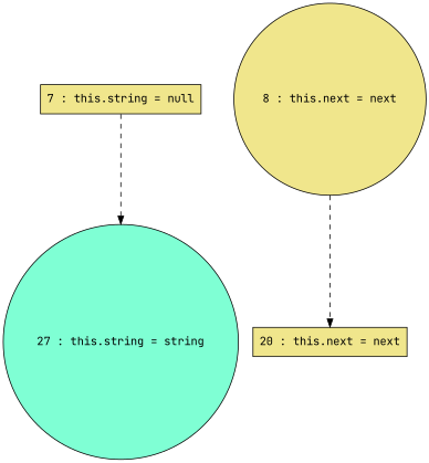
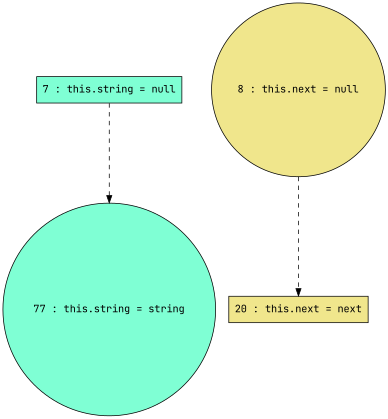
  digraph {
    fontname="JetBrains Mono"
    node [fillcolor=aquamarine fontname="JetBrains Mono" shape=circle style=filled]
    edge [fontname="JetBrains Mono" style=dashed]
-   "27 : this.string = string"
-   "7 : this.string = null" [fillcolor=khaki shape=box]
-   "8 : this.next = null" [fillcolor=khaki label="8 : this.next = next"]
+   "27 : this.string = string" [label="77 : this.string = string"]
+   "7 : this.string = null" [shape=box]
+   "8 : this.next = null" [fillcolor=khaki]
    n4 [fillcolor=khaki label="20 : this.next = next" shape=box]
    "7 : this.string = null" -> "27 : this.string = string"
    "8 : this.next = null" -> n4
  }
